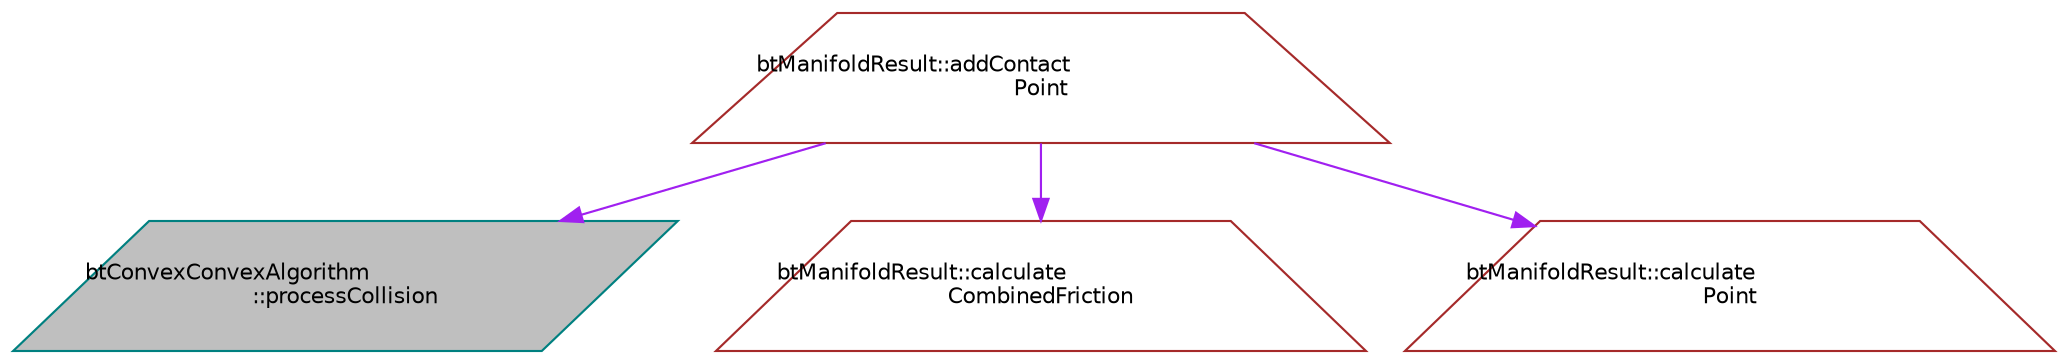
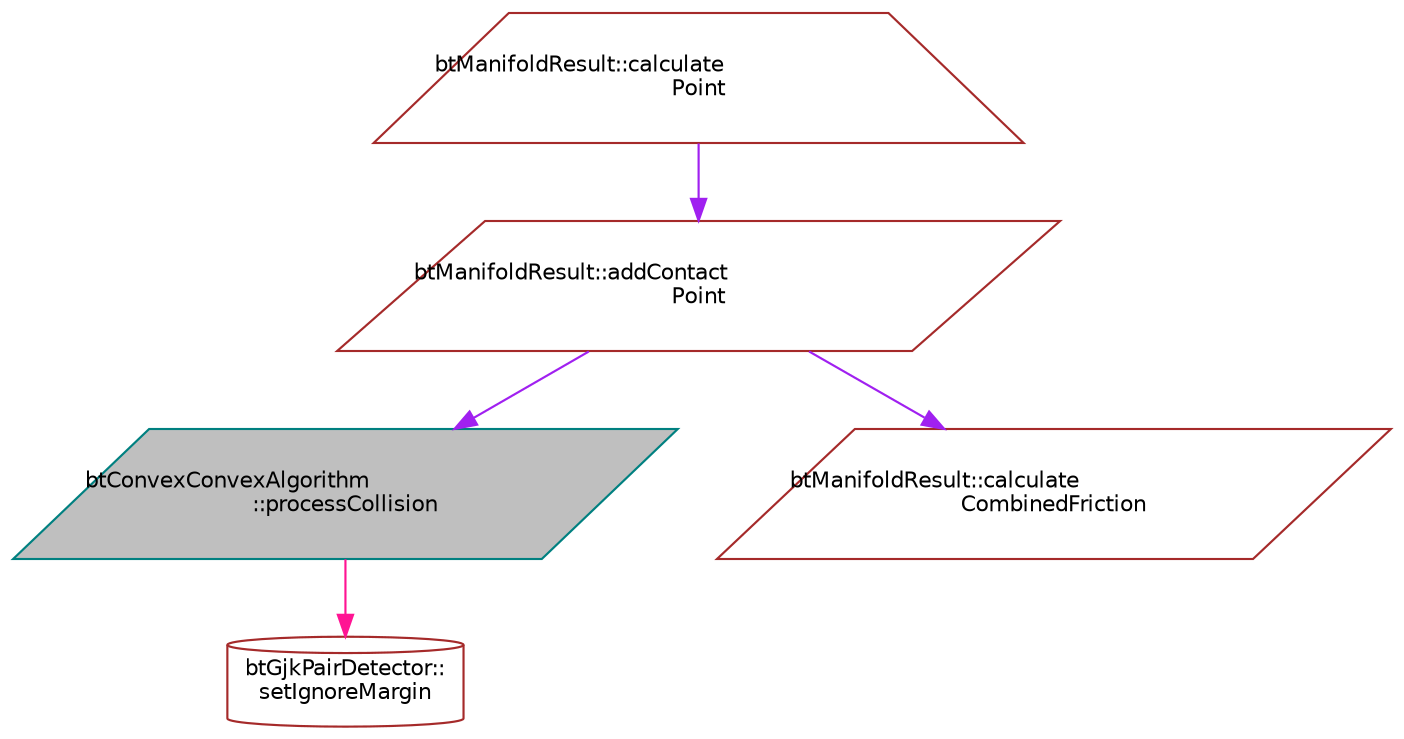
  digraph {
    rankdir=TB
    node [color=brown fillcolor=white fontname=Helvetica fontsize=10 shape=parallelogram style=filled]
    edge [color=purple fontname=Helvetica fontsize=10 labelfontname=Helvetica labelfontsize=10 style=solid]
    n1 [color=teal fillcolor=grey75 fontcolor=black height=0.2 label="btConvexConvexAlgorithm\l::processCollision" width=0.4]
-   n3 [height=0.2 label="btManifoldResult::addContact\lPoint" shape=trapezium width=0.4]
-   n4 [height=0.2 label="btManifoldResult::calculate\lCombinedFriction" shape=trapezium width=0.4]
+   n2 [height=0.2 label="btGjkPairDetector::\lsetIgnoreMargin" shape=cylinder width=0.4]
+   n3 [height=0.2 label="btManifoldResult::addContact\lPoint" width=0.4]
+   n4 [height=0.2 label="btManifoldResult::calculate\lCombinedFriction" width=0.4]
    n5 [height=0.2 label="btManifoldResult::calculate\lPoint" shape=trapezium width=0.4]
+   n1 -> n2 [color=deeppink]
    n3 -> n1
    n3 -> n4
-   n3 -> n5
+   n5 -> n3
  }
